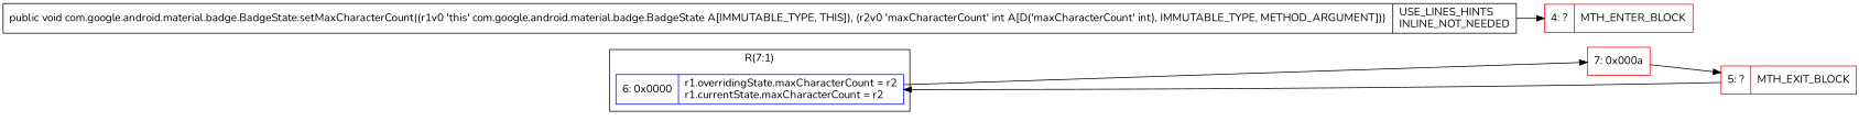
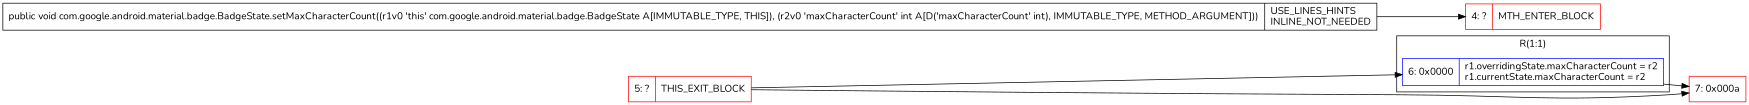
  digraph {
    fontname=Nunito
    rankdir=LR
    node [color=red fontname=Nunito shape=record]
    edge [fontname=Nunito]
    n1 [color=blue label="{6\:\ 0x0000|r1.overridingState.maxCharacterCount = r2\lr1.currentState.maxCharacterCount = r2\l}"]
    n2 [label="{7\:\ 0x000a}"]
-   n3 [label="{5\:\ ?|MTH_EXIT_BLOCK\l}"]
+   n3 [label="{5\:\ ?|THIS_EXIT_BLOCK\l}"]
    n4 [label="{4\:\ ?|MTH_ENTER_BLOCK\l}"]
    n5 [label="{public void com.google.android.material.badge.BadgeState.setMaxCharacterCount((r1v0 'this' com.google.android.material.badge.BadgeState A[IMMUTABLE_TYPE, THIS]), (r2v0 'maxCharacterCount' int A[D('maxCharacterCount' int), IMMUTABLE_TYPE, METHOD_ARGUMENT]))  | USE_LINES_HINTS\lINLINE_NOT_NEEDED\l}" color=""]
    subgraph cluster_1 {
-     label="R(7:1)"
+     label="R(1:1)"
      n1
    }
    n1 -> n2
-   n2 -> n3
+   n3 -> n2
    n3 -> n1
    n5 -> n4
  }
